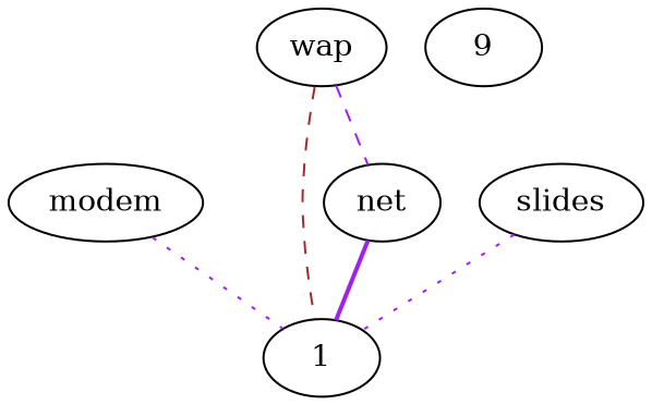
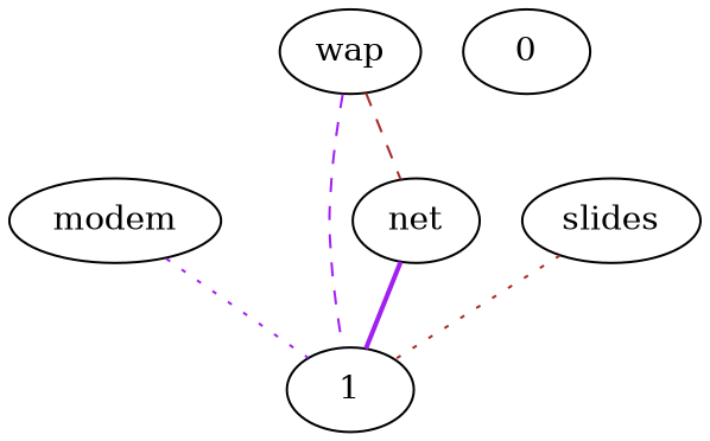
  graph {
    edge [color=brown style=dotted]
    modem
    1
    wap
    net
-   0 [label=9]
+   0
    slides
    modem -- 1 [color=purple]
-   wap -- 1 [style=dashed]
-   wap -- net [color=purple style=dashed]
+   wap -- 1 [color=purple style=dashed]
+   wap -- net [style=dashed]
    net -- 1 [color=purple style=bold]
-   slides -- 1 [color=purple]
+   slides -- 1
  }
